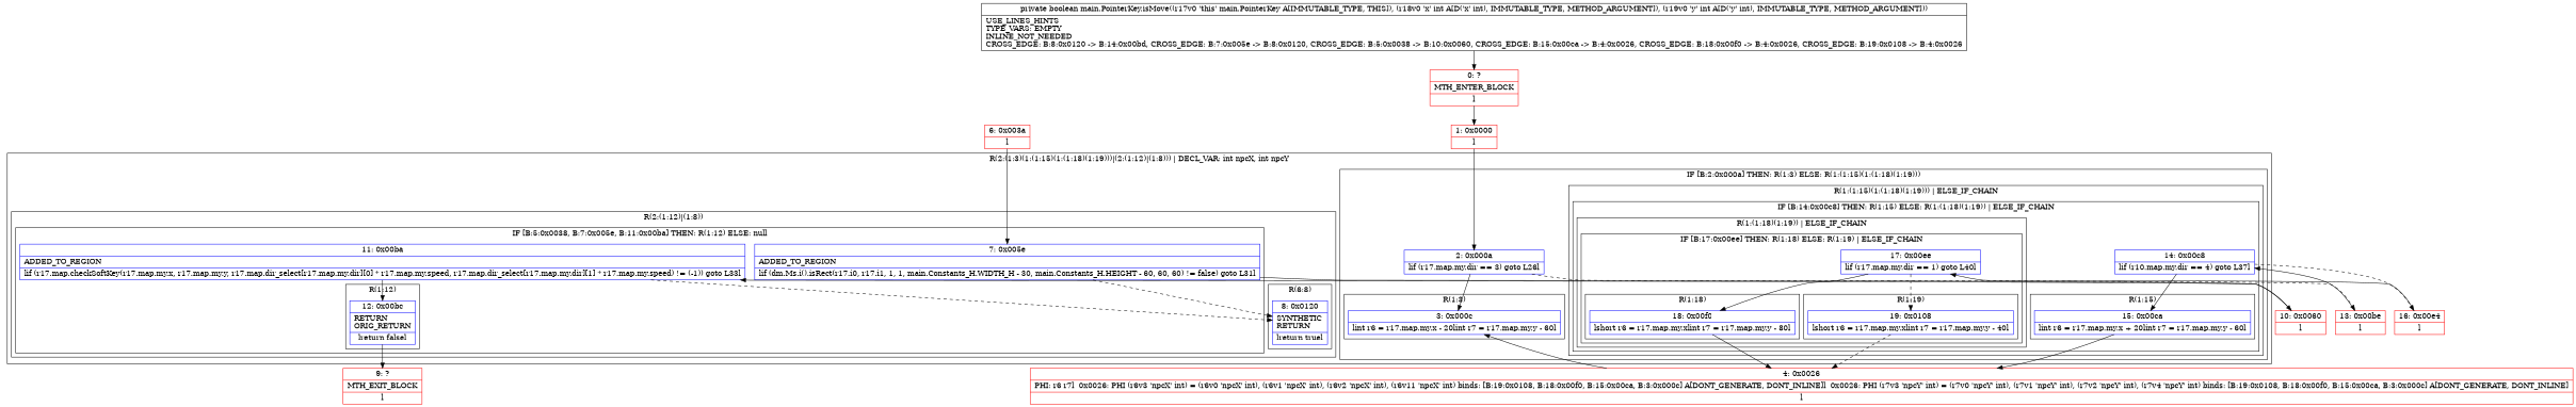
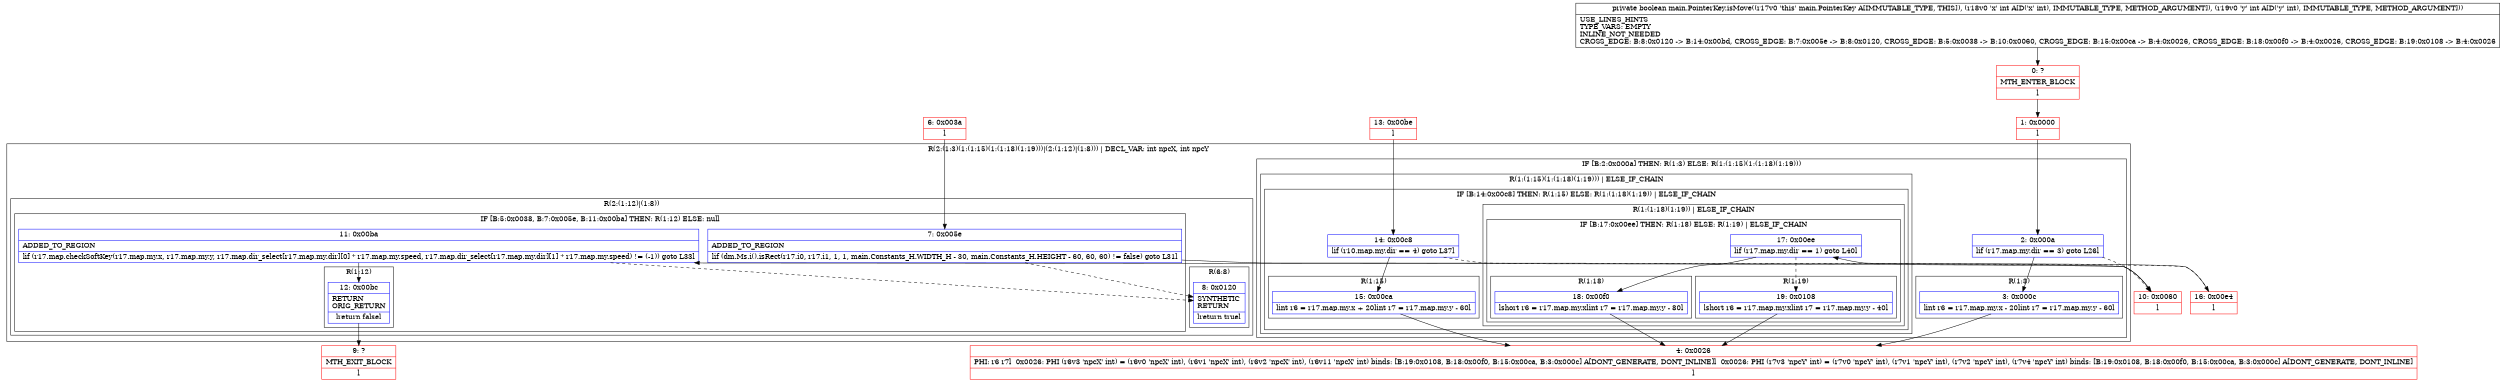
  digraph {
    node [color=blue shape=record]
    n1 [label="{3\:\ 0x000c|lint r6 = r17.map.my.x \- 20lint r7 = r17.map.my.y \- 60l}"]
    n2 [label="{15\:\ 0x00ca|lint r6 = r17.map.my.x + 20lint r7 = r17.map.my.y \- 60l}"]
    n3 [label="{18\:\ 0x00f0|lshort r6 = r17.map.my.xlint r7 = r17.map.my.y \- 80l}"]
    n4 [label="{19\:\ 0x0108|lshort r6 = r17.map.my.xlint r7 = r17.map.my.y \- 40l}"]
    n5 [label="{17\:\ 0x00ee|lif (r17.map.my.dir == 1) goto L40l}"]
    n6 [label="{14\:\ 0x00c8|lif (r10.map.my.dir == 4) goto L37l}"]
    n7 [label="{2\:\ 0x000a|lif (r17.map.my.dir == 3) goto L26l}"]
    n8 [label="{12\:\ 0x00bc|RETURN\lORIG_RETURN\l|lreturn falsel}"]
    n9 [label="{7\:\ 0x005e|ADDED_TO_REGION\l|lif (dm.Ms.i().isRect(r17.i0, r17.i1, 1, 1, main.Constants_H.WIDTH_H \- 30, main.Constants_H.HEIGHT \- 60, 60, 60) != false) goto L31l}"]
    n10 [label="{11\:\ 0x00ba|ADDED_TO_REGION\l|lif (r17.map.checkSoftKey(r17.map.my.x, r17.map.my.y, r17.map.dir_select[r17.map.my.dir][0] * r17.map.my.speed, r17.map.dir_select[r17.map.my.dir][1] * r17.map.my.speed) != (\-1)) goto L33l}"]
    n11 [label="{8\:\ 0x0120|SYNTHETIC\lRETURN\l|lreturn truel}"]
    n12 [color=red label="{4\:\ 0x0026|PHI: r6 r7l  0x0026: PHI (r6v3 'npcX' int) = (r6v0 'npcX' int), (r6v1 'npcX' int), (r6v2 'npcX' int), (r6v11 'npcX' int) binds: [B:19:0x0108, B:18:0x00f0, B:15:0x00ca, B:3:0x000c] A[DONT_GENERATE, DONT_INLINE]l  0x0026: PHI (r7v3 'npcY' int) = (r7v0 'npcY' int), (r7v1 'npcY' int), (r7v2 'npcY' int), (r7v4 'npcY' int) binds: [B:19:0x0108, B:18:0x00f0, B:15:0x00ca, B:3:0x000c] A[DONT_GENERATE, DONT_INLINE]\l|l}"]
    n13 [color=red label="{16\:\ 0x00e4|l}"]
    n14 [color=red label="{13\:\ 0x00be|l}"]
    n15 [color=red label="{9\:\ ?|MTH_EXIT_BLOCK\l|l}"]
    n16 [color=red label="{10\:\ 0x0060|l}"]
    n17 [color=red label="{6\:\ 0x003a|l}"]
    n18 [color=red label="{0\:\ ?|MTH_ENTER_BLOCK\l|l}"]
    n19 [color=red label="{1\:\ 0x0000|l}"]
    n20 [label="{private boolean main.PointerKey.isMove((r17v0 'this' main.PointerKey A[IMMUTABLE_TYPE, THIS]), (r18v0 'x' int A[D('x' int), IMMUTABLE_TYPE, METHOD_ARGUMENT]), (r19v0 'y' int A[D('y' int), IMMUTABLE_TYPE, METHOD_ARGUMENT]))  | USE_LINES_HINTS\lTYPE_VARS: EMPTY\lINLINE_NOT_NEEDED\lCROSS_EDGE: B:8:0x0120 \-\> B:14:0x00bd, CROSS_EDGE: B:7:0x005e \-\> B:8:0x0120, CROSS_EDGE: B:5:0x0038 \-\> B:10:0x0060, CROSS_EDGE: B:15:0x00ca \-\> B:4:0x0026, CROSS_EDGE: B:18:0x00f0 \-\> B:4:0x0026, CROSS_EDGE: B:19:0x0108 \-\> B:4:0x0026\l}" color=""]
    subgraph cluster_1 {
      label="R(2:(1:3)(1:(1:15)(1:(1:18)(1:19)))|(2:(1:12)|(1:8))) | DECL_VAR: int npcX, int npcY\l"
      subgraph cluster_2 {
        label="IF [B:2:0x000a] THEN: R(1:3) ELSE: R(1:(1:15)(1:(1:18)(1:19)))"
        n7
        subgraph cluster_3 {
          label="R(1:3)"
          n1
        }
        subgraph cluster_4 {
          label="R(1:(1:15)(1:(1:18)(1:19))) | ELSE_IF_CHAIN\l"
          subgraph cluster_5 {
            label="IF [B:14:0x00c8] THEN: R(1:15) ELSE: R(1:(1:18)(1:19)) | ELSE_IF_CHAIN\l"
            n6
            subgraph cluster_6 {
              label="R(1:15)"
              n2
            }
            subgraph cluster_7 {
              label="R(1:(1:18)(1:19)) | ELSE_IF_CHAIN\l"
              subgraph cluster_8 {
                label="IF [B:17:0x00ee] THEN: R(1:18) ELSE: R(1:19) | ELSE_IF_CHAIN\l"
                n5
                subgraph cluster_9 {
                  label="R(1:18)"
                  n3
                }
                subgraph cluster_10 {
                  label="R(1:19)"
                  n4
                }
              }
            }
          }
        }
      }
      subgraph cluster_11 {
        label="R(2:(1:12)|(1:8))"
        subgraph cluster_12 {
          label="IF [B:5:0x0038, B:7:0x005e, B:11:0x00ba] THEN: R(1:12) ELSE: null"
          n9
          n10
          subgraph cluster_13 {
            label="R(1:12)"
            n8
          }
        }
        subgraph cluster_14 {
          label="R(6:8)"
          n11
        }
      }
    }
-   n12 -> n1
+   n1 -> n12
    n2 -> n12
    n3 -> n12
-   n4 -> n12 [style=dashed]
+   n4 -> n12
    n5 -> n3
    n5 -> n4 [style=dashed]
    n6 -> n2
    n6 -> n13 [style=dashed]
    n7 -> n1
-   n7 -> n14 [style=dashed]
+   n7 -> n16 [style=dashed]
    n8 -> n15
    n9 -> n11 [style=dashed]
    n9 -> n16
    n10 -> n8
    n10 -> n11 [style=dashed]
    n13 -> n5
    n14 -> n6
    n16 -> n10
    n17 -> n9
    n18 -> n19
    n19 -> n7
    n20 -> n18
  }
